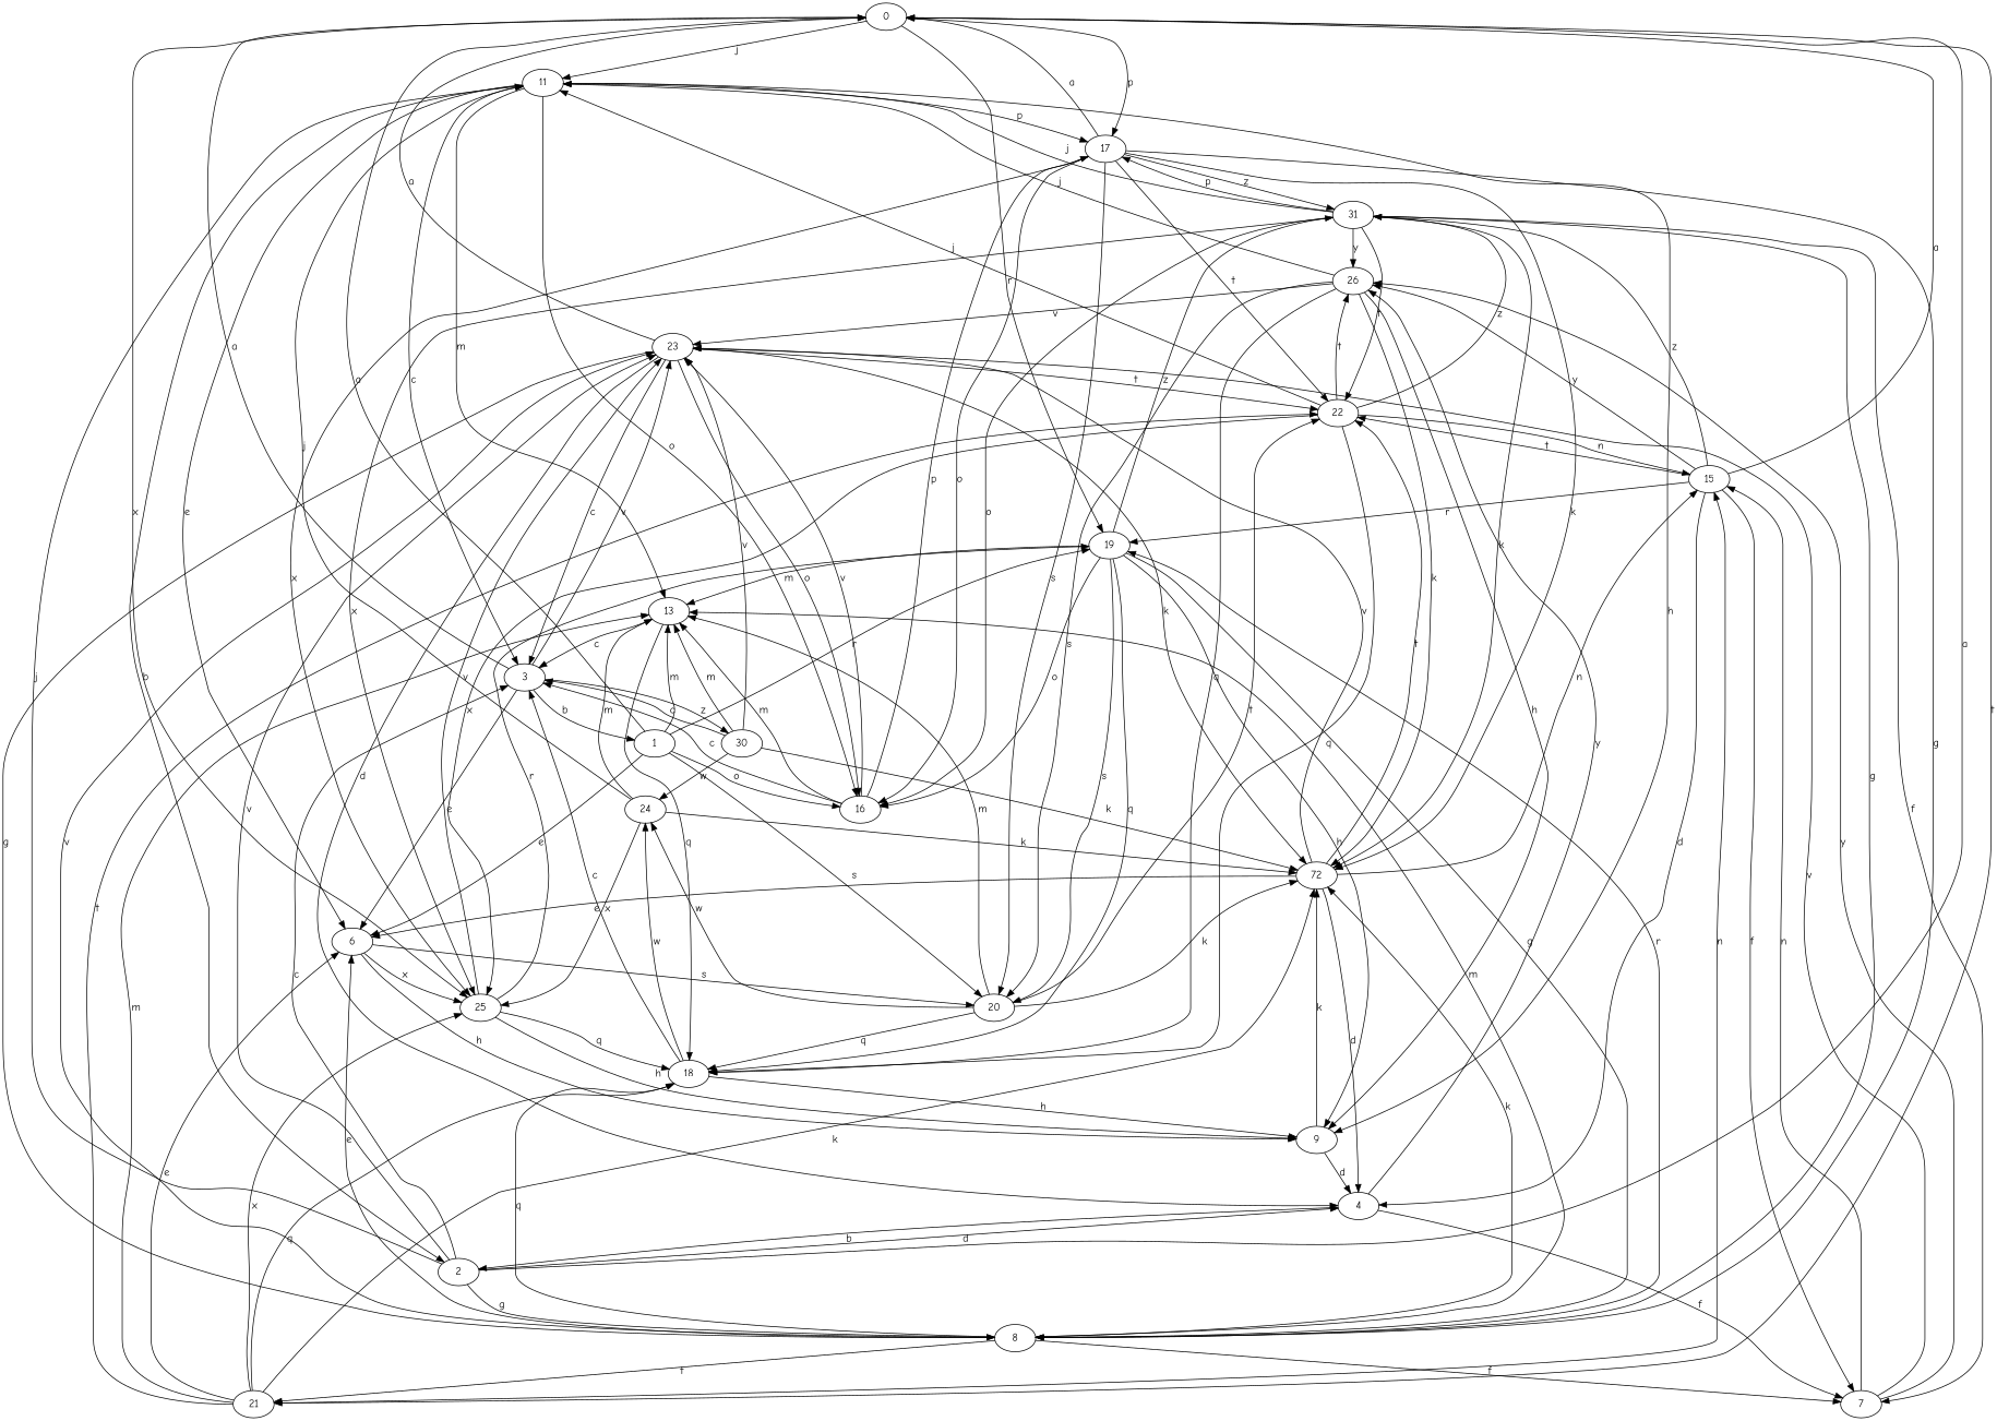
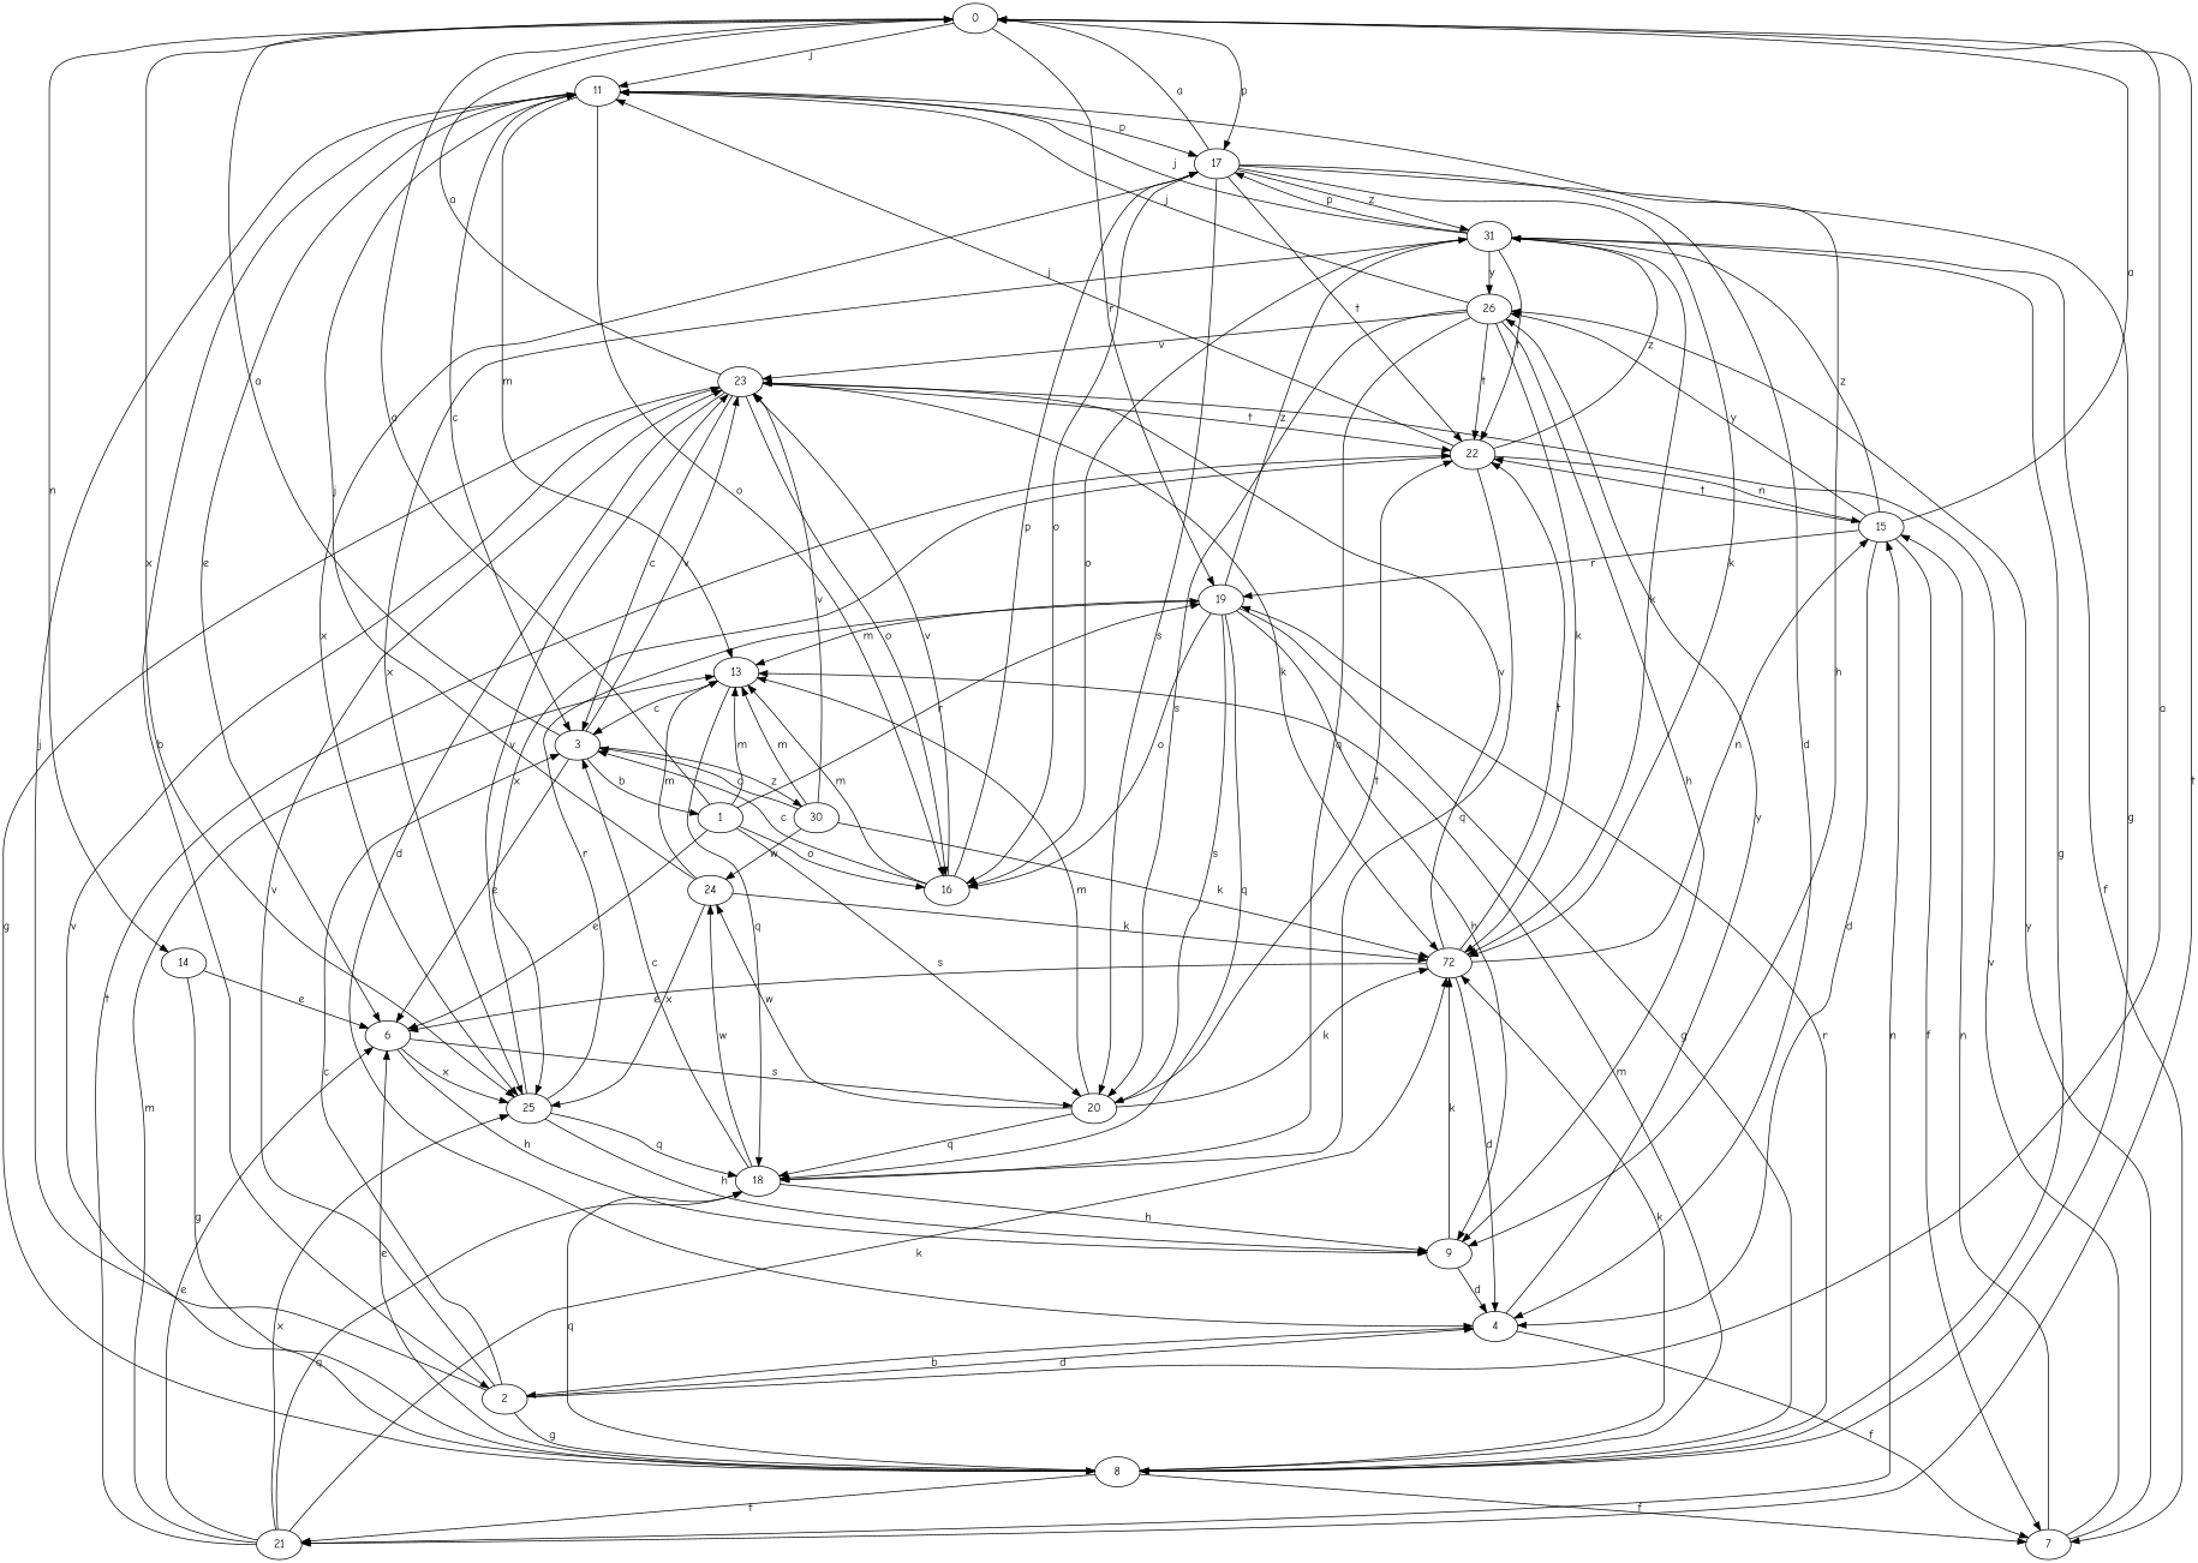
  strict digraph {
    fontname="Comic Neue"
    node [fontname="Comic Neue"]
    edge [fontname="Comic Neue"]
    0
    11
+   14
    17
    19
    21
    25
    6
    13
    16
    2
    3
    9
    8
    20
    4
    n17 [label=72]
    22
    31
    18
    15
    23
    1
    24
    30
    7
    26
    0 -> 11 [label=j]
+   0 -> 14 [label=n]
    0 -> 17 [label=p]
    0 -> 19 [label=r]
    0 -> 21 [label=t]
    0 -> 25 [label=x]
    11 -> 17 [label=p]
    11 -> 6 [label=e]
    11 -> 13 [label=m]
    11 -> 16 [label=o]
    11 -> 2 [label=b]
    11 -> 3 [label=c]
    11 -> 9 [label=h]
+   14 -> 6 [label=e]
+   14 -> 8 [label=g]
    17 -> 0 [label=a]
    17 -> 25 [label=x]
    17 -> 16 [label=o]
    17 -> 8 [label=g]
    17 -> 20 [label=s]
+   17 -> 4 [label=d]
    17 -> n17 [label=k]
    17 -> 22 [label=t]
    17 -> 31 [label=z]
    19 -> 13 [label=m]
    19 -> 16 [label=o]
    19 -> 9 [label=h]
    19 -> 8 [label=g]
    19 -> 20 [label=s]
    19 -> 31 [label=z]
    19 -> 18 [label=q]
    21 -> 25 [label=x]
    21 -> 6 [label=e]
    21 -> 13 [label=m]
    21 -> n17 [label=k]
    21 -> 22 [label=t]
    21 -> 18 [label=q]
    21 -> 15 [label=n]
    25 -> 19 [label=r]
    25 -> 9 [label=h]
    25 -> 18 [label=q]
    25 -> 23 [label=v]
    6 -> 25 [label=x]
    6 -> 9 [label=h]
    6 -> 20 [label=s]
    13 -> 3 [label=c]
    13 -> 18 [label=q]
    16 -> 17 [label=p]
    16 -> 13 [label=m]
    16 -> 3 [label=c]
    16 -> 23 [label=v]
    2 -> 0 [label=a]
    2 -> 11 [label=j]
    2 -> 3 [label=c]
    2 -> 8 [label=g]
    2 -> 4 [label=d]
    2 -> 23 [label=v]
    3 -> 0 [label=a]
    3 -> 6 [label=e]
    3 -> 23 [label=v]
    3 -> 1 [label=b]
    3 -> 30 [label=z]
    9 -> 4 [label=d]
    9 -> n17 [label=k]
    8 -> 19 [label=r]
    8 -> 21 [label=t]
    8 -> 6 [label=e]
    8 -> 13 [label=m]
    8 -> n17 [label=k]
    8 -> 18 [label=q]
    8 -> 23 [label=v]
    8 -> 7 [label=f]
    20 -> 13 [label=m]
    20 -> n17 [label=k]
    20 -> 22 [label=t]
    20 -> 18 [label=q]
    20 -> 24 [label=w]
    4 -> 2 [label=b]
    4 -> 7 [label=f]
    4 -> 26 [label=y]
    n17 -> 6 [label=e]
    n17 -> 4 [label=d]
    n17 -> 22 [label=t]
    n17 -> 15 [label=n]
    n17 -> 23 [label=v]
    22 -> 11 [label=j]
    22 -> 25 [label=x]
    22 -> 31 [label=z]
    22 -> 18 [label=q]
    22 -> 15 [label=n]
    31 -> 11 [label=j]
    31 -> 17 [label=p]
    31 -> 25 [label=x]
    31 -> 16 [label=o]
    31 -> 8 [label=g]
    31 -> n17 [label=k]
    31 -> 22 [label=t]
    31 -> 7 [label=f]
    31 -> 26 [label=y]
    18 -> 3 [label=c]
    18 -> 9 [label=h]
    18 -> 24 [label=w]
    15 -> 0 [label=a]
    15 -> 19 [label=r]
    15 -> 4 [label=d]
    15 -> 22 [label=t]
    15 -> 31 [label=z]
    15 -> 7 [label=f]
    15 -> 26 [label=y]
    23 -> 0 [label=a]
    23 -> 16 [label=o]
    23 -> 3 [label=c]
    23 -> 8 [label=g]
    23 -> 4 [label=d]
    23 -> n17 [label=k]
    23 -> 22 [label=t]
    1 -> 0 [label=a]
    1 -> 19 [label=r]
    1 -> 6 [label=e]
    1 -> 13 [label=m]
    1 -> 16 [label=o]
    1 -> 20 [label=s]
    24 -> 11 [label=j]
    24 -> 25 [label=x]
    24 -> 13 [label=m]
    24 -> n17 [label=k]
    30 -> 13 [label=m]
    30 -> 3 [label=c]
    30 -> n17 [label=k]
    30 -> 23 [label=v]
    30 -> 24 [label=w]
    7 -> 15 [label=n]
    7 -> 23 [label=v]
    7 -> 26 [label=y]
    26 -> 11 [label=j]
    26 -> 9 [label=h]
    26 -> 20 [label=s]
    26 -> n17 [label=k]
-   22 -> 26 [label=t]
+   26 -> 22 [label=t]
    26 -> 18 [label=q]
    26 -> 23 [label=v]
  }
